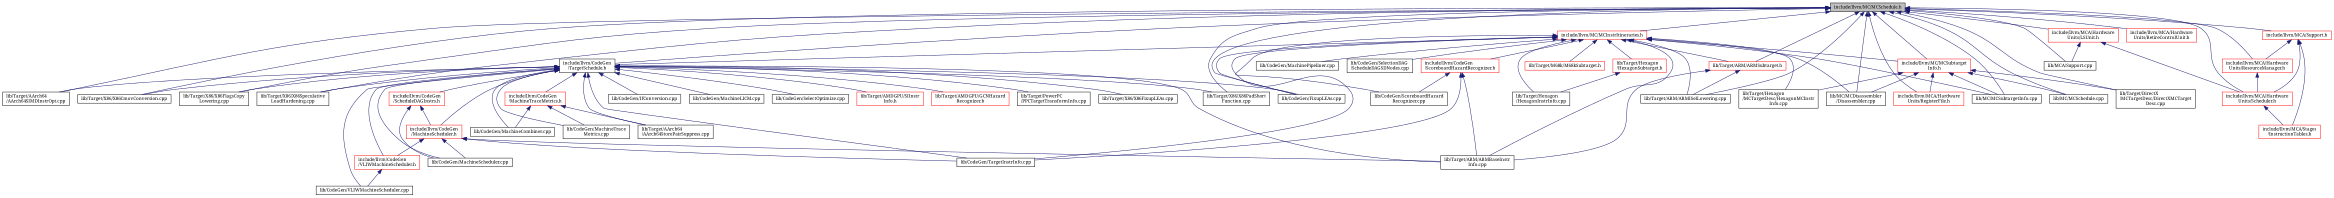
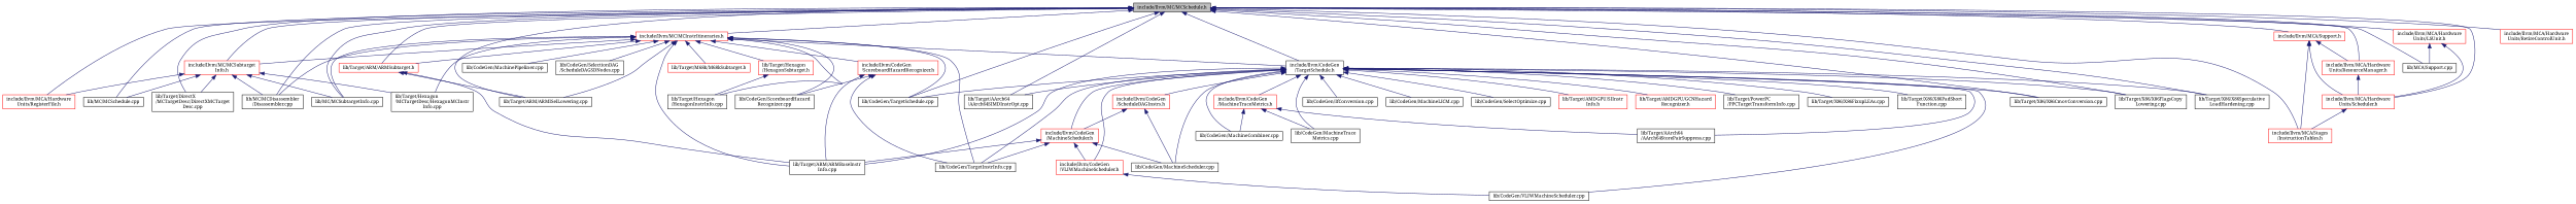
  digraph {
    fontname="Noto Serif"
    node [color=black fontname="Noto Serif" fontsize=10 shape=record]
    edge [color=midnightblue dir=back fontname="Noto Serif" fontsize=10 labelfontname=Helvetica labelfontsize=10 style=solid]
    n1 [fillcolor=grey75 fontcolor=black height=0.2 label="include/llvm/MC/MCSchedule.h" style=filled width=0.4]
    n2 [height=0.2 label="include/llvm/CodeGen\l/TargetSchedule.h" width=0.4]
-   n3 [height=0.2 label="lib/CodeGen/FixupLEAs.cpp" width=0.4]
+   n3 [height=0.2 label="lib/CodeGen/TargetSchedule.cpp" width=0.4]
    n4 [height=0.2 label="lib/Target/AArch64\l/AArch64SIMDInstrOpt.cpp" width=0.4]
    n5 [height=0.2 label="lib/Target/X86/X86CmovConversion.cpp" width=0.4]
    n6 [height=0.2 label="lib/Target/X86/X86FlagsCopy\lLowering.cpp" width=0.4]
    n7 [height=0.2 label="lib/Target/X86/X86Speculative\lLoadHardening.cpp" width=0.4]
    n8 [color=red height=0.2 label="include/llvm/MC/MCInstrItineraries.h" width=0.4]
    n9 [color=red height=0.2 label="include/llvm/MC/MCSubtarget\lInfo.h" width=0.4]
    n10 [color=red height=0.2 label="include/llvm/MCA/Hardware\lUnits/RegisterFile.h" width=0.4]
    n11 [height=0.2 label="lib/MC/MCDisassembler\l/Disassembler.cpp" width=0.4]
    n12 [height=0.2 label="lib/MC/MCSchedule.cpp" width=0.4]
    n13 [height=0.2 label="lib/MC/MCSubtargetInfo.cpp" width=0.4]
    n14 [height=0.2 label="lib/Target/DirectX\l/MCTargetDesc/DirectXMCTarget\lDesc.cpp" width=0.4]
    n15 [color=red height=0.2 label="lib/Target/ARM/ARMSubtarget.h" width=0.4]
    n16 [height=0.2 label="lib/Target/ARM/ARMISelLowering.cpp" width=0.4]
    n17 [color=red height=0.2 label="include/llvm/MCA/Hardware\lUnits/LSUnit.h" width=0.4]
    n18 [color=red height=0.2 label="include/llvm/MCA/Hardware\lUnits/Scheduler.h" width=0.4]
    n19 [color=red height=0.2 label="include/llvm/MCA/Stages\l/InstructionTables.h" width=0.4]
    n20 [color=red height=0.2 label="include/llvm/MCA/Hardware\lUnits/ResourceManager.h" width=0.4]
    n21 [color=red height=0.2 label="include/llvm/MCA/Hardware\lUnits/RetireControlUnit.h" width=0.4]
    n22 [color=red height=0.2 label="include/llvm/MCA/Support.h" width=0.4]
    n23 [height=0.2 label="lib/MCA/Support.cpp" width=0.4]
    n24 [color=red height=0.2 label="include/llvm/CodeGen\l/MachineScheduler.h" width=0.4]
    n25 [color=red height=0.2 label="include/llvm/CodeGen\l/VLIWMachineScheduler.h" width=0.4]
    n26 [height=0.2 label="lib/CodeGen/VLIWMachineScheduler.cpp" width=0.4]
    n27 [height=0.2 label="lib/CodeGen/MachineScheduler.cpp" width=0.4]
    n28 [height=0.2 label="lib/CodeGen/TargetInstrInfo.cpp" width=0.4]
    n29 [height=0.2 label="lib/Target/ARM/ARMBaseInstr\lInfo.cpp" width=0.4]
    n30 [color=red height=0.2 label="include/llvm/CodeGen\l/MachineTraceMetrics.h" width=0.4]
    n31 [height=0.2 label="lib/CodeGen/MachineCombiner.cpp" width=0.4]
    n32 [height=0.2 label="lib/CodeGen/MachineTrace\lMetrics.cpp" width=0.4]
    n33 [height=0.2 label="lib/Target/AArch64\l/AArch64StorePairSuppress.cpp" width=0.4]
    n34 [color=red height=0.2 label="include/llvm/CodeGen\l/ScheduleDAGInstrs.h" width=0.4]
    n35 [height=0.2 label="lib/CodeGen/IfConversion.cpp" width=0.4]
    n36 [height=0.2 label="lib/CodeGen/MachineLICM.cpp" width=0.4]
    n37 [height=0.2 label="lib/CodeGen/SelectOptimize.cpp" width=0.4]
    n38 [color=red height=0.2 label="lib/Target/AMDGPU/SIInstr\lInfo.h" width=0.4]
    n39 [color=red height=0.2 label="lib/Target/AMDGPU/GCNHazard\lRecognizer.h" width=0.4]
    n40 [height=0.2 label="lib/Target/PowerPC\l/PPCTargetTransformInfo.cpp" width=0.4]
    n41 [height=0.2 label="lib/Target/X86/X86FixupLEAs.cpp" width=0.4]
    n42 [height=0.2 label="lib/Target/X86/X86PadShort\lFunction.cpp" width=0.4]
    n43 [color=red height=0.2 label="include/llvm/CodeGen\l/ScoreboardHazardRecognizer.h" width=0.4]
    n44 [height=0.2 label="lib/CodeGen/ScoreboardHazard\lRecognizer.cpp" width=0.4]
    n45 [height=0.2 label="lib/Target/Hexagon\l/MCTargetDesc/HexagonMCInstr\lInfo.cpp" width=0.4]
    n46 [height=0.2 label="lib/CodeGen/MachinePipeliner.cpp" width=0.4]
    n47 [height=0.2 label="lib/CodeGen/SelectionDAG\l/ScheduleDAGSDNodes.cpp" width=0.4]
    n48 [color=red height=0.2 label="lib/Target/Hexagon\l/HexagonSubtarget.h" width=0.4]
    n49 [height=0.2 label="lib/Target/Hexagon\l/HexagonInstrInfo.cpp" width=0.4]
    n50 [color=red height=0.2 label="lib/Target/M68k/M68kSubtarget.h" width=0.4]
    n1 -> n2
    n1 -> n3
    n1 -> n4
    n1 -> n5
    n1 -> n6
    n1 -> n7
    n1 -> n8
    n1 -> n9
    n1 -> n10
    n1 -> n11
    n1 -> n12
    n1 -> n13
    n1 -> n14
    n1 -> n15
    n1 -> n16
    n1 -> n17
    n1 -> n18
-   n1 -> n42
+   n1 -> n19
    n1 -> n20
    n1 -> n21
    n1 -> n22
    n1 -> n23
    n2 -> n3
    n2 -> n4
    n2 -> n5
    n2 -> n6
    n2 -> n7
    n2 -> n24
    n2 -> n25
    n2 -> n26
    n2 -> n27
    n2 -> n28
    n2 -> n29
    n2 -> n30
    n2 -> n31
    n2 -> n32
    n2 -> n33
    n2 -> n34
    n2 -> n35
    n2 -> n36
    n2 -> n37
    n2 -> n38
    n2 -> n39
    n2 -> n40
    n2 -> n41
    n2 -> n42
    n8 -> n2
    n8 -> n3
    n8 -> n9
    n8 -> n11
    n8 -> n13
    n8 -> n15
    n8 -> n16
    n8 -> n28
    n8 -> n29
    n8 -> n43
    n8 -> n44
    n8 -> n45
    n8 -> n46
    n8 -> n47
    n8 -> n48
    n8 -> n49
    n8 -> n50
    n9 -> n10
    n9 -> n11
    n9 -> n12
    n9 -> n13
    n9 -> n14
    n9 -> n45
    n15 -> n16
    n15 -> n29
    n17 -> n18
    n17 -> n23
    n18 -> n19
    n20 -> n18
    n22 -> n18
    n22 -> n19
    n22 -> n20
    n24 -> n25
    n24 -> n27
    n24 -> n28
    n24 -> n29
    n25 -> n26
    n30 -> n31
    n30 -> n32
    n30 -> n33
    n34 -> n24
    n34 -> n27
    n43 -> n28
    n43 -> n29
    n43 -> n44
    n48 -> n49
  }
